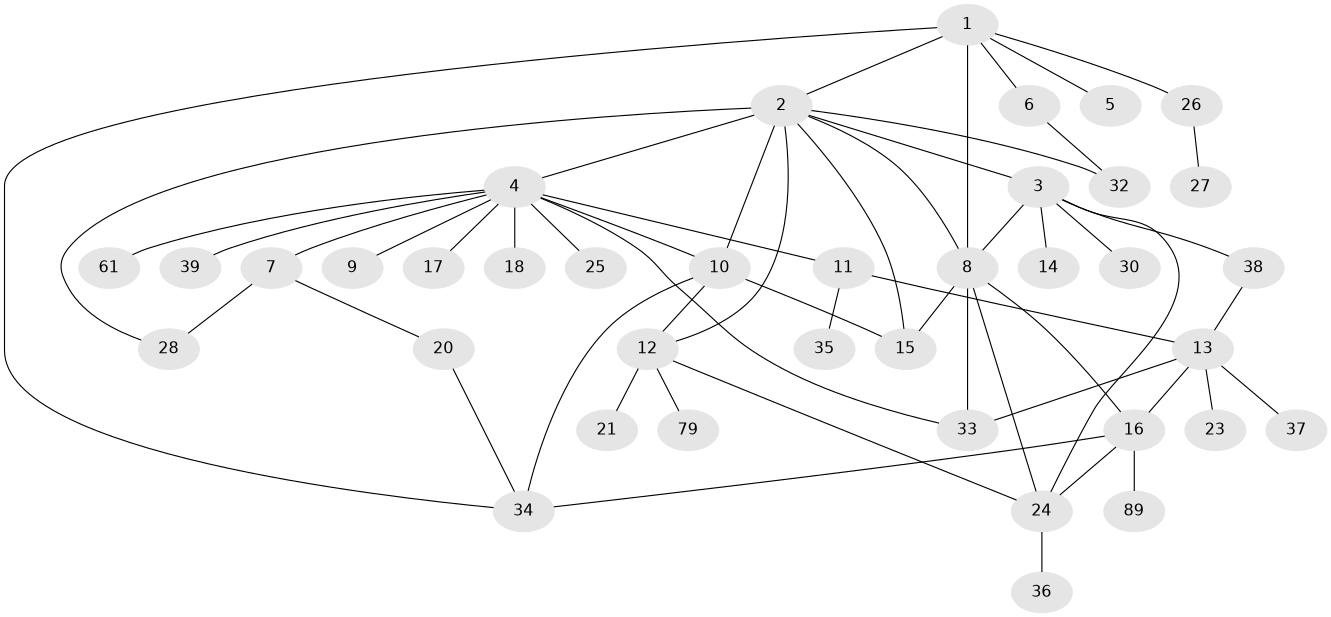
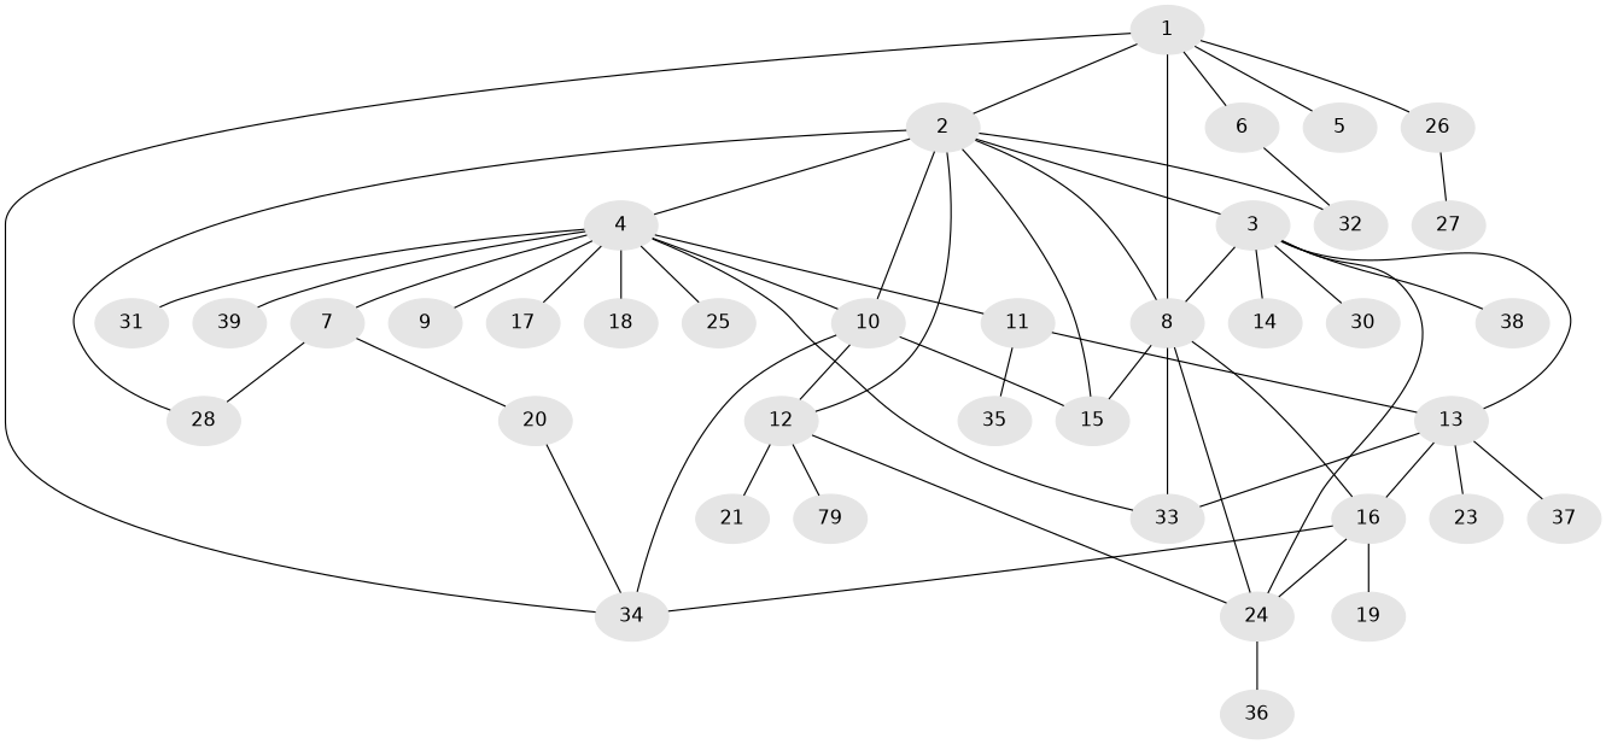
  graph {
    fontname="DejaVu Sans"
    node [color=gray90 fontname="DejaVu Sans" style=filled]
    edge [fontname="DejaVu Sans" weight=1.0]
    1
    2
    5
    6
    8
    26
    34
    3
    4
    10
    12
    15
    28
    32
    24
    33
    16
    27
    13
    14
    30
    38
    7
    9
    11
    17
    18
    25
-   31 [label=61]
+   31
    39
    21
    n32 [label=79]
    23
    37
    36
    20
    35
-   19 [label=89]
+   19
    1 -- 2
    1 -- 5
    1 -- 6
    1 -- 8 [weight=9.0]
    1 -- 26
    1 -- 34
    2 -- 8 [weight=2.0]
    2 -- 3
    2 -- 4
    2 -- 10 [weight=5.0]
    2 -- 12
    2 -- 15 [weight=2.0]
    2 -- 28
    2 -- 32
    6 -- 32
    8 -- 15
    8 -- 24
    8 -- 33
    8 -- 16
    26 -- 27
    3 -- 8
    3 -- 24
-   38 -- 13
+   3 -- 13
    3 -- 14
    3 -- 30
    3 -- 38
    4 -- 10
    4 -- 33
    4 -- 7
    4 -- 9
    4 -- 11
    4 -- 17
    4 -- 18
    4 -- 25
    4 -- 31
    4 -- 39
    10 -- 34
    10 -- 12
    10 -- 15
    12 -- 24
    12 -- 21
    12 -- n32
    24 -- 36
    16 -- 34
    16 -- 24
    16 -- 19
    13 -- 33 [weight=2.0]
    13 -- 16
    13 -- 23
    13 -- 37
    7 -- 28
    7 -- 20
    11 -- 13
    11 -- 35
    20 -- 34
  }
